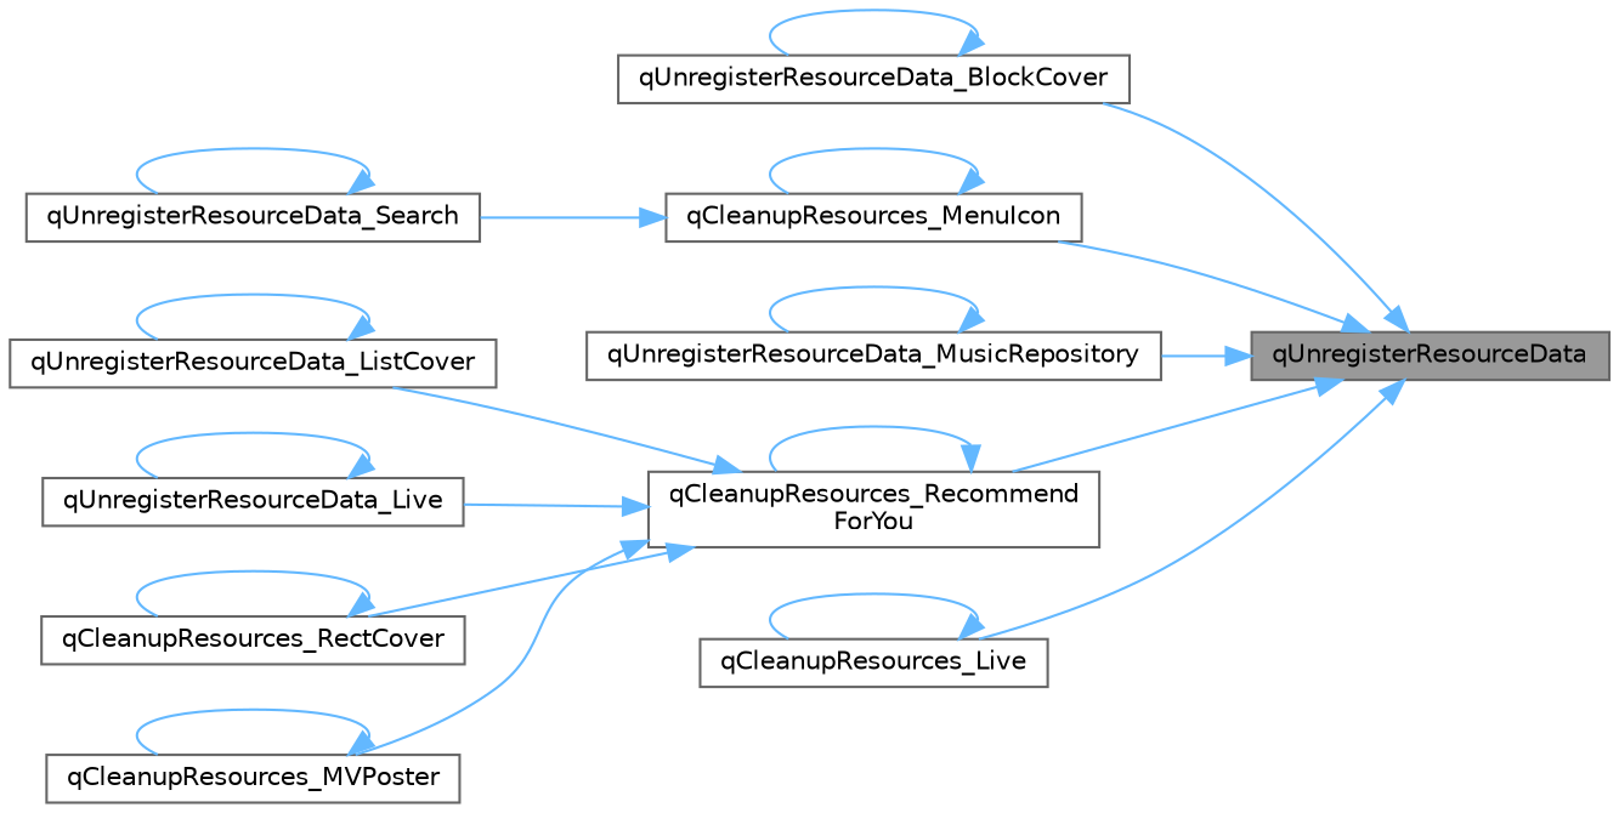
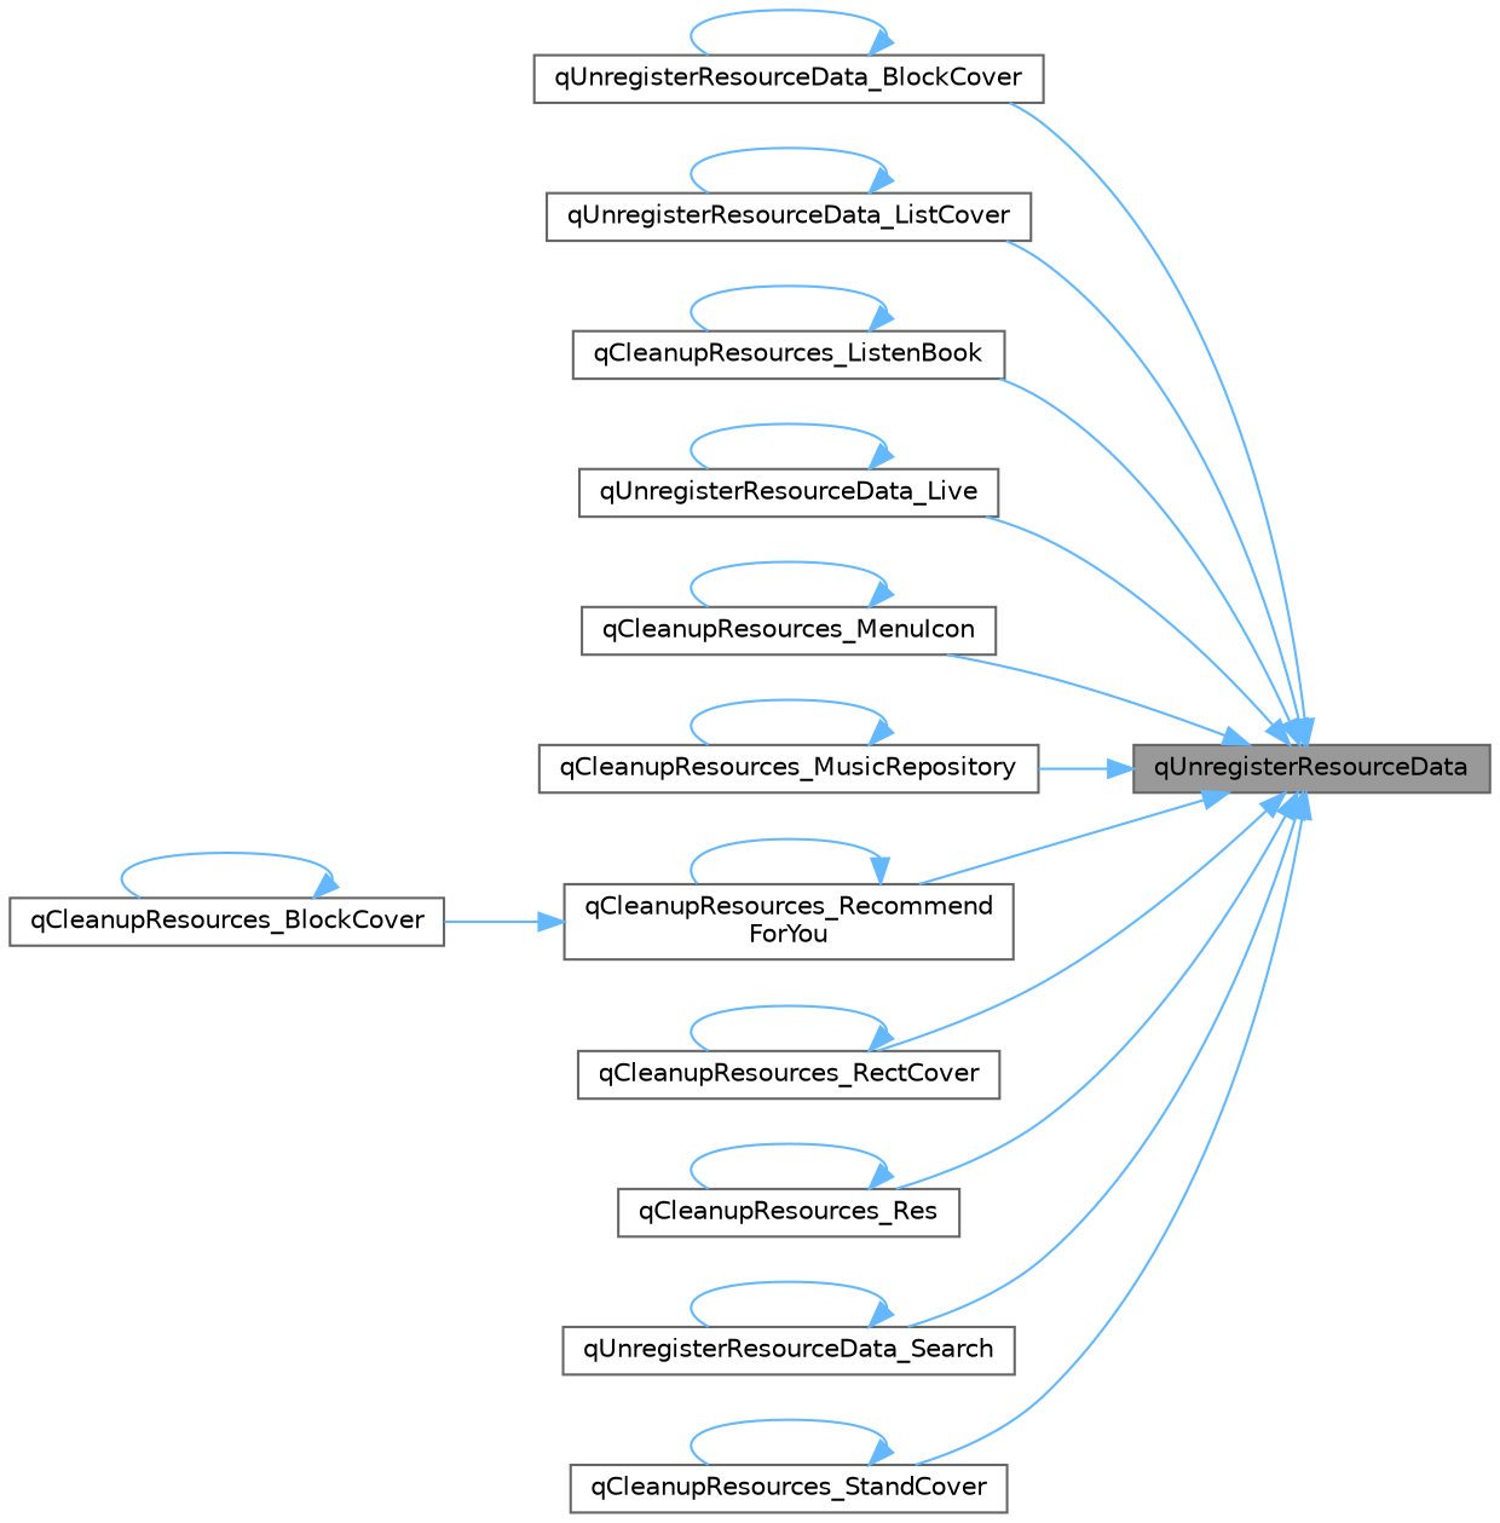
  digraph {
    rankdir=RL
    node [color=grey40 fillcolor=white fontname=Helvetica fontsize=10 shape=box style=filled]
    edge [color=steelblue1 dir=back fontname=Helvetica fontsize=10 labelfontname=Helvetica labelfontsize=10 style=solid]
    n1 [color=gray40 fillcolor=grey60 fontcolor=black height=0.2 label=qUnregisterResourceData width=0.4]
    n2 [height=0.2 label=qUnregisterResourceData_BlockCover width=0.4]
    n3 [height=0.2 label=qUnregisterResourceData_ListCover width=0.4]
+   n4 [height=0.2 label=qCleanupResources_ListenBook width=0.4]
    n5 [height=0.2 label=qUnregisterResourceData_Live width=0.4]
    n6 [height=0.2 label=qCleanupResources_MenuIcon width=0.4]
-   n7 [height=0.2 label=qUnregisterResourceData_MusicRepository width=0.4]
+   n7 [height=0.2 label=qCleanupResources_MusicRepository width=0.4]
    n8 [height=0.2 label="qCleanupResources_Recommend\lForYou" width=0.4]
    n9 [height=0.2 label=qCleanupResources_RectCover width=0.4]
-   n10 [height=0.2 label=qCleanupResources_Live width=0.4]
+   n10 [height=0.2 label=qCleanupResources_Res width=0.4]
    n11 [height=0.2 label=qUnregisterResourceData_Search width=0.4]
-   n13 [height=0.2 label=qCleanupResources_MVPoster width=0.4]
+   n12 [height=0.2 label=qCleanupResources_StandCover width=0.4]
+   n13 [height=0.2 label=qCleanupResources_BlockCover width=0.4]
    n1 -> n2
-   n8 -> n3
-   n8 -> n5
+   n1 -> n3
+   n1 -> n4
+   n1 -> n5
    n1 -> n6
    n1 -> n7
    n1 -> n8
-   n8 -> n9
+   n1 -> n9
    n1 -> n10
-   n6 -> n11
+   n1 -> n11
+   n1 -> n12
    n2 -> n2
    n3 -> n3
+   n4 -> n4
    n5 -> n5
    n6 -> n6
    n7 -> n7
    n8 -> n8
    n8 -> n13
    n9 -> n9
    n10 -> n10
    n11 -> n11
+   n12 -> n12
    n13 -> n13
  }
